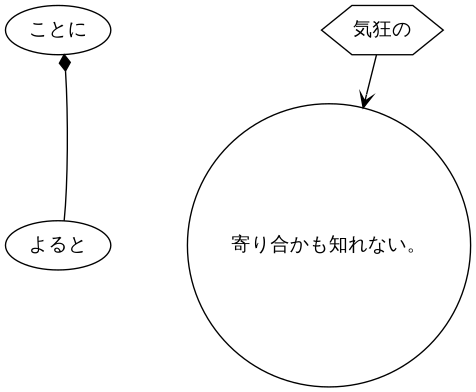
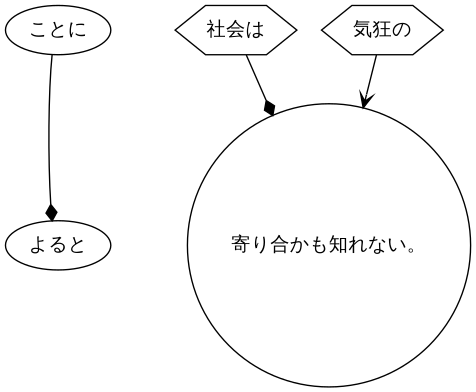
  digraph {
    fontname="DejaVu Serif"
    node [fontname="DejaVu Serif" shape=ellipse]
    edge [arrowhead=diamond fontname="DejaVu Serif"]
    n1 [label="ことに"]
    n2 [label="よると"]
    n3 [label="寄り合かも知れない。" shape=circle]
+   n4 [label="社会は" shape=hexagon]
    n5 [label="気狂の" shape=hexagon]
-   n2 -> n1
+   n1 -> n2
+   n4 -> n3
    n5 -> n3 [arrowhead=vee]
  }
